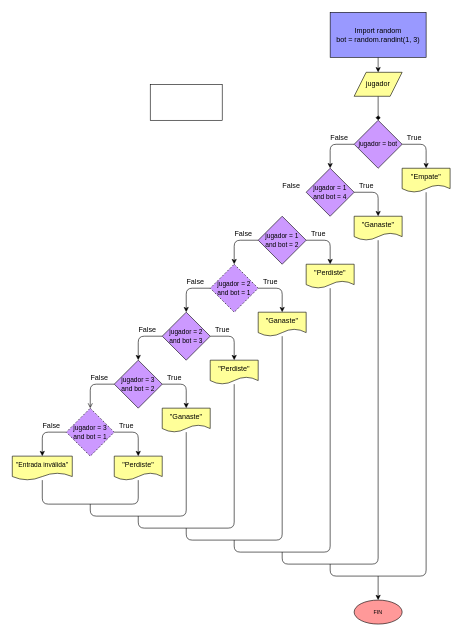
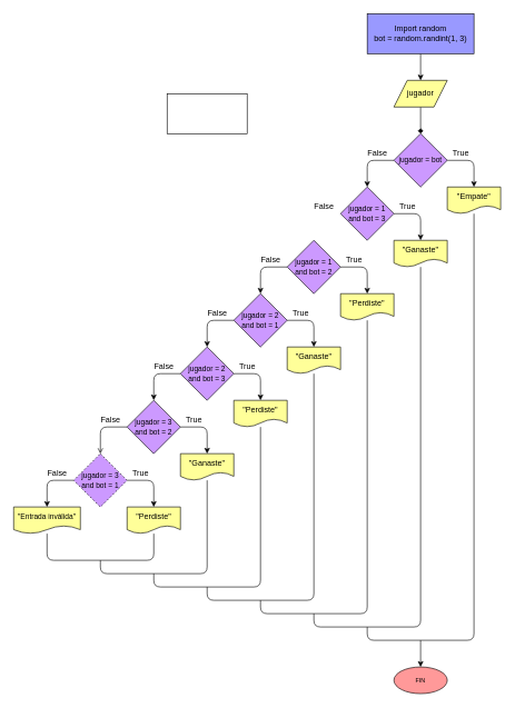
  <mxCell id="0" />
  <mxCell id="1" parent="0" />
  <mxCell id="2" value="" style="edgeStyle=none;html=1;strokeColor=#000000;fontColor=#000000;" parent="1" source="3" target="5" edge="1"><mxGeometry relative="1" as="geometry" /></mxCell>
- <mxCell id="3" value="Import random&lt;br&gt;bot = random.randint(1, 3)" style="whiteSpace=wrap;html=1;fillColor=#9999FF;fontColor=#000000;strokeColor=#000000;" parent="1" vertex="1"><mxGeometry x="550" y="20" width="160" height="75" as="geometry" /></mxCell>
+ <mxCell id="3" value="Import random&lt;br&gt;bot = random.randint(1, 3)" style="whiteSpace=wrap;html=1;fillColor=#9999FF;fontColor=#000000;strokeColor=#000000;" parent="1" vertex="1"><mxGeometry x="550" y="20" width="160" height="60" as="geometry" /></mxCell>
  <mxCell id="4" value="" style="edgeStyle=none;html=1;strokeColor=#000000;fontColor=#000000;endArrow=diamond;" parent="1" source="5" target="8" edge="1"><mxGeometry relative="1" as="geometry" /></mxCell>
  <mxCell id="5" value="jugador" style="shape=parallelogram;perimeter=parallelogramPerimeter;whiteSpace=wrap;html=1;fixedSize=1;fillColor=#FFFF99;fontColor=#000000;strokeColor=#000000;" parent="1" vertex="1"><mxGeometry x="590" y="120" width="80" height="40" as="geometry" /></mxCell>
  <mxCell id="6" value="" style="edgeStyle=orthogonalEdgeStyle;html=1;fontSize=11;fontColor=#000000;strokeColor=#000000;entryX=0.5;entryY=0;entryDx=0;entryDy=0;exitX=1;exitY=0.5;exitDx=0;exitDy=0;" parent="1" source="8" target="9" edge="1"><mxGeometry relative="1" as="geometry" /></mxCell>
  <mxCell id="7" style="edgeStyle=orthogonalEdgeStyle;html=1;exitX=0;exitY=0.5;exitDx=0;exitDy=0;entryX=0.5;entryY=0;entryDx=0;entryDy=0;fontSize=11;fontColor=#000000;strokeColor=#000000;" parent="1" source="8" target="10" edge="1"><mxGeometry relative="1" as="geometry" /></mxCell>
  <mxCell id="8" value="&lt;font style=&quot;font-size: 11px&quot;&gt;jugador = bot&lt;/font&gt;" style="rhombus;whiteSpace=wrap;html=1;fillColor=#CC99FF;fontColor=#000000;strokeColor=#000000;" parent="1" vertex="1"><mxGeometry x="590" y="200" width="80" height="80" as="geometry" /></mxCell>
  <mxCell id="9" value="&quot;Empate&quot;" style="shape=document;whiteSpace=wrap;html=1;boundedLbl=1;fillColor=#FFFF99;strokeColor=#000000;fontColor=#000000;" parent="1" vertex="1"><mxGeometry x="670" y="280" width="80" height="40" as="geometry" /></mxCell>
- <mxCell id="10" value="&lt;font style=&quot;font-size: 11px&quot;&gt;jugador = 1&lt;br&gt;and bot = 4&lt;/font&gt;" style="rhombus;whiteSpace=wrap;html=1;fillColor=#CC99FF;fontColor=#000000;strokeColor=#000000;" parent="1" vertex="1"><mxGeometry x="510" y="280" width="80" height="80" as="geometry" /></mxCell>
+ <mxCell id="10" value="&lt;font style=&quot;font-size: 11px&quot;&gt;jugador = 1&lt;br&gt;and bot = 3&lt;/font&gt;" style="rhombus;whiteSpace=wrap;html=1;fillColor=#CC99FF;fontColor=#000000;strokeColor=#000000;" parent="1" vertex="1"><mxGeometry x="510" y="280" width="80" height="80" as="geometry" /></mxCell>
  <mxCell id="11" value="" style="edgeStyle=orthogonalEdgeStyle;html=1;fontSize=11;fontColor=#000000;strokeColor=#000000;entryX=0.5;entryY=0;entryDx=0;entryDy=0;exitX=1;exitY=0.5;exitDx=0;exitDy=0;" parent="1" source="10" target="12" edge="1"><mxGeometry relative="1" as="geometry"><mxPoint x="630" y="330" as="sourcePoint" /></mxGeometry></mxCell>
  <mxCell id="12" value="&quot;Ganaste&quot;" style="shape=document;whiteSpace=wrap;html=1;boundedLbl=1;fillColor=#FFFF99;strokeColor=#000000;fontColor=#000000;" parent="1" vertex="1"><mxGeometry x="590" y="360" width="80" height="40" as="geometry" /></mxCell>
  <mxCell id="13" value="&lt;font style=&quot;font-size: 11px&quot;&gt;jugador = 1&lt;br&gt;and bot = 2&lt;/font&gt;" style="rhombus;whiteSpace=wrap;html=1;fillColor=#CC99FF;fontColor=#000000;strokeColor=#000000;" parent="1" vertex="1"><mxGeometry x="430" y="360" width="80" height="80" as="geometry" /></mxCell>
  <mxCell id="14" value="" style="edgeStyle=orthogonalEdgeStyle;html=1;fontSize=11;fontColor=#000000;strokeColor=#000000;entryX=0.5;entryY=0;entryDx=0;entryDy=0;exitX=1;exitY=0.5;exitDx=0;exitDy=0;" parent="1" source="13" target="15" edge="1"><mxGeometry relative="1" as="geometry"><mxPoint x="550" y="410" as="sourcePoint" /></mxGeometry></mxCell>
  <mxCell id="15" value="&quot;Perdiste&quot;" style="shape=document;whiteSpace=wrap;html=1;boundedLbl=1;fillColor=#FFFF99;strokeColor=#000000;fontColor=#000000;" parent="1" vertex="1"><mxGeometry x="510" y="440" width="80" height="40" as="geometry" /></mxCell>
  <mxCell id="16" style="edgeStyle=orthogonalEdgeStyle;html=1;entryX=0.5;entryY=0;entryDx=0;entryDy=0;fontSize=11;fontColor=#000000;strokeColor=#000000;exitX=0;exitY=0.5;exitDx=0;exitDy=0;" parent="1" source="13" target="18" edge="1"><mxGeometry relative="1" as="geometry"><mxPoint x="390" y="370" as="sourcePoint" /></mxGeometry></mxCell>
  <mxCell id="17" style="edgeStyle=orthogonalEdgeStyle;html=1;exitX=0;exitY=0.5;exitDx=0;exitDy=0;entryX=0.5;entryY=0;entryDx=0;entryDy=0;fontSize=11;fontColor=#000000;strokeColor=#000000;" parent="1" source="18" target="22" edge="1"><mxGeometry relative="1" as="geometry" /></mxCell>
- <mxCell id="18" value="&lt;font style=&quot;font-size: 11px&quot;&gt;jugador = 2&lt;br&gt;and bot = 1&lt;/font&gt;" style="rhombus;whiteSpace=wrap;html=1;fillColor=#CC99FF;fontColor=#000000;strokeColor=#000000;dashed=1;" parent="1" vertex="1"><mxGeometry x="350" y="440" width="80" height="80" as="geometry" /></mxCell>
+ <mxCell id="18" value="&lt;font style=&quot;font-size: 11px&quot;&gt;jugador = 2&lt;br&gt;and bot = 1&lt;/font&gt;" style="rhombus;whiteSpace=wrap;html=1;fillColor=#CC99FF;fontColor=#000000;strokeColor=#000000;" parent="1" vertex="1"><mxGeometry x="350" y="440" width="80" height="80" as="geometry" /></mxCell>
  <mxCell id="19" value="" style="edgeStyle=orthogonalEdgeStyle;html=1;fontSize=11;fontColor=#000000;strokeColor=#000000;entryX=0.5;entryY=0;entryDx=0;entryDy=0;exitX=1;exitY=0.5;exitDx=0;exitDy=0;" parent="1" source="18" target="20" edge="1"><mxGeometry relative="1" as="geometry"><mxPoint x="470" y="490" as="sourcePoint" /></mxGeometry></mxCell>
  <mxCell id="20" value="&quot;Ganaste&quot;" style="shape=document;whiteSpace=wrap;html=1;boundedLbl=1;fillColor=#FFFF99;strokeColor=#000000;fontColor=#000000;" parent="1" vertex="1"><mxGeometry x="430" y="520" width="80" height="40" as="geometry" /></mxCell>
  <mxCell id="21" style="edgeStyle=orthogonalEdgeStyle;html=1;exitX=0;exitY=0.5;exitDx=0;exitDy=0;entryX=0.5;entryY=0;entryDx=0;entryDy=0;fontSize=11;fontColor=#000000;strokeColor=#000000;" parent="1" source="22" target="26" edge="1"><mxGeometry relative="1" as="geometry" /></mxCell>
  <mxCell id="22" value="&lt;font style=&quot;font-size: 11px&quot;&gt;jugador = 2&lt;br&gt;and bot = 3&lt;/font&gt;" style="rhombus;whiteSpace=wrap;html=1;fillColor=#CC99FF;fontColor=#000000;strokeColor=#000000;" parent="1" vertex="1"><mxGeometry x="270" y="520" width="80" height="80" as="geometry" /></mxCell>
  <mxCell id="23" value="" style="edgeStyle=orthogonalEdgeStyle;html=1;fontSize=11;fontColor=#000000;strokeColor=#000000;entryX=0.5;entryY=0;entryDx=0;entryDy=0;exitX=1;exitY=0.5;exitDx=0;exitDy=0;" parent="1" source="22" target="24" edge="1"><mxGeometry relative="1" as="geometry"><mxPoint x="390" y="570" as="sourcePoint" /></mxGeometry></mxCell>
  <mxCell id="24" value="&quot;Perdiste&quot;" style="shape=document;whiteSpace=wrap;html=1;boundedLbl=1;fillColor=#FFFF99;strokeColor=#000000;fontColor=#000000;" parent="1" vertex="1"><mxGeometry x="350" y="600" width="80" height="40" as="geometry" /></mxCell>
  <mxCell id="25" style="edgeStyle=orthogonalEdgeStyle;html=1;exitX=0;exitY=0.5;exitDx=0;exitDy=0;entryX=0.5;entryY=0;entryDx=0;entryDy=0;fontSize=11;fontColor=#000000;strokeColor=#000000;endArrow=open;" parent="1" source="26" target="30" edge="1"><mxGeometry relative="1" as="geometry" /></mxCell>
  <mxCell id="26" value="&lt;font style=&quot;font-size: 11px&quot;&gt;jugador = 3&lt;br&gt;and bot = 2&lt;/font&gt;" style="rhombus;whiteSpace=wrap;html=1;fillColor=#CC99FF;fontColor=#000000;strokeColor=#000000;" parent="1" vertex="1"><mxGeometry x="190" y="600" width="80" height="80" as="geometry" /></mxCell>
  <mxCell id="27" value="" style="edgeStyle=orthogonalEdgeStyle;html=1;fontSize=11;fontColor=#000000;strokeColor=#000000;entryX=0.5;entryY=0;entryDx=0;entryDy=0;exitX=1;exitY=0.5;exitDx=0;exitDy=0;" parent="1" source="26" target="28" edge="1"><mxGeometry relative="1" as="geometry"><mxPoint x="310" y="650" as="sourcePoint" /></mxGeometry></mxCell>
  <mxCell id="28" value="&quot;Ganaste&quot;" style="shape=document;whiteSpace=wrap;html=1;boundedLbl=1;fillColor=#FFFF99;strokeColor=#000000;fontColor=#000000;" parent="1" vertex="1"><mxGeometry x="270" y="680" width="80" height="40" as="geometry" /></mxCell>
  <mxCell id="29" style="edgeStyle=orthogonalEdgeStyle;html=1;exitX=0;exitY=0.5;exitDx=0;exitDy=0;entryX=0.5;entryY=0;entryDx=0;entryDy=0;fontSize=11;fontColor=#000000;strokeColor=#000000;" parent="1" source="30" target="33" edge="1"><mxGeometry relative="1" as="geometry" /></mxCell>
  <mxCell id="30" value="&lt;font style=&quot;font-size: 11px&quot;&gt;jugador = 3&lt;br&gt;and bot = 1&lt;/font&gt;" style="rhombus;whiteSpace=wrap;html=1;fillColor=#CC99FF;fontColor=#000000;strokeColor=#000000;dashed=1;" parent="1" vertex="1"><mxGeometry x="110" y="680" width="80" height="80" as="geometry" /></mxCell>
  <mxCell id="31" value="" style="edgeStyle=orthogonalEdgeStyle;html=1;fontSize=11;fontColor=#000000;strokeColor=#000000;entryX=0.5;entryY=0;entryDx=0;entryDy=0;exitX=1;exitY=0.5;exitDx=0;exitDy=0;" parent="1" source="30" target="32" edge="1"><mxGeometry relative="1" as="geometry"><mxPoint x="230" y="730" as="sourcePoint" /></mxGeometry></mxCell>
  <mxCell id="32" value="&quot;Perdiste&quot;" style="shape=document;whiteSpace=wrap;html=1;boundedLbl=1;fillColor=#FFFF99;strokeColor=#000000;fontColor=#000000;" parent="1" vertex="1"><mxGeometry x="190" y="760" width="80" height="40" as="geometry" /></mxCell>
  <mxCell id="33" value="&lt;font style=&quot;font-size: 11px;&quot;&gt;&quot;Entrada inválida&quot;&lt;/font&gt;" style="shape=document;whiteSpace=wrap;html=1;boundedLbl=1;fillColor=#FFFF99;strokeColor=#000000;fontColor=#000000;fontSize=11;" parent="1" vertex="1"><mxGeometry x="20" y="760" width="100" height="40" as="geometry" /></mxCell>
  <mxCell id="34" value="" style="endArrow=none;html=1;fontSize=12;fontColor=#000000;strokeColor=#000000;" parent="1" edge="1"><mxGeometry width="50" height="50" relative="1" as="geometry"><mxPoint x="70" y="800" as="sourcePoint" /><mxPoint x="230" y="800" as="targetPoint" /><Array as="points"><mxPoint x="70" y="840" /><mxPoint x="230" y="840" /></Array></mxGeometry></mxCell>
  <mxCell id="35" value="" style="endArrow=none;html=1;fontSize=12;fontColor=#000000;strokeColor=#000000;" parent="1" edge="1"><mxGeometry width="50" height="50" relative="1" as="geometry"><mxPoint x="150" y="840" as="sourcePoint" /><mxPoint x="310" y="720" as="targetPoint" /><Array as="points"><mxPoint x="150" y="860" /><mxPoint x="310" y="860" /></Array></mxGeometry></mxCell>
  <mxCell id="36" value="" style="endArrow=none;html=1;fontSize=12;fontColor=#000000;strokeColor=#000000;" parent="1" edge="1"><mxGeometry width="50" height="50" relative="1" as="geometry"><mxPoint x="230" y="860" as="sourcePoint" /><mxPoint x="390" y="640" as="targetPoint" /><Array as="points"><mxPoint x="230" y="880" /><mxPoint x="390" y="880" /></Array></mxGeometry></mxCell>
  <mxCell id="37" value="" style="endArrow=none;html=1;fontSize=12;fontColor=#000000;strokeColor=#000000;" parent="1" edge="1"><mxGeometry width="50" height="50" relative="1" as="geometry"><mxPoint x="310" y="880" as="sourcePoint" /><mxPoint x="470" y="560" as="targetPoint" /><Array as="points"><mxPoint x="310" y="900" /><mxPoint x="470" y="900" /></Array></mxGeometry></mxCell>
  <mxCell id="38" value="" style="endArrow=none;html=1;fontSize=12;fontColor=#000000;strokeColor=#000000;" parent="1" edge="1"><mxGeometry width="50" height="50" relative="1" as="geometry"><mxPoint x="390" y="900" as="sourcePoint" /><mxPoint x="550" y="480" as="targetPoint" /><Array as="points"><mxPoint x="390" y="920" /><mxPoint x="550" y="920" /></Array></mxGeometry></mxCell>
  <mxCell id="39" value="" style="endArrow=none;html=1;fontSize=12;fontColor=#000000;strokeColor=#000000;" parent="1" edge="1"><mxGeometry width="50" height="50" relative="1" as="geometry"><mxPoint x="470" y="920" as="sourcePoint" /><mxPoint x="630" y="400" as="targetPoint" /><Array as="points"><mxPoint x="470" y="940" /><mxPoint x="630" y="940" /></Array></mxGeometry></mxCell>
  <mxCell id="40" value="" style="endArrow=none;html=1;fontSize=12;fontColor=#000000;strokeColor=#000000;" parent="1" edge="1"><mxGeometry width="50" height="50" relative="1" as="geometry"><mxPoint x="550" y="940" as="sourcePoint" /><mxPoint x="710" y="320" as="targetPoint" /><Array as="points"><mxPoint x="550" y="960" /><mxPoint x="710" y="960" /></Array></mxGeometry></mxCell>
  <mxCell id="41" value="True" style="text;html=1;align=center;verticalAlign=middle;resizable=0;points=[];autosize=1;strokeColor=none;fillColor=none;fontSize=12;fontColor=#000000;" parent="1" vertex="1"><mxGeometry x="670" y="220" width="40" height="20" as="geometry" /></mxCell>
  <mxCell id="42" value="False" style="text;html=1;align=center;verticalAlign=middle;resizable=0;points=[];autosize=1;strokeColor=none;fillColor=none;fontSize=12;fontColor=#000000;" parent="1" vertex="1"><mxGeometry x="540" y="220" width="50" height="20" as="geometry" /></mxCell>
  <mxCell id="43" value="True" style="text;html=1;align=center;verticalAlign=middle;resizable=0;points=[];autosize=1;strokeColor=none;fillColor=none;fontSize=12;fontColor=#000000;" parent="1" vertex="1"><mxGeometry x="590" y="300" width="40" height="20" as="geometry" /></mxCell>
  <mxCell id="44" value="False" style="text;html=1;align=center;verticalAlign=middle;resizable=0;points=[];autosize=1;strokeColor=none;fillColor=none;fontSize=12;fontColor=#000000;" parent="1" vertex="1"><mxGeometry x="460" y="300" width="50" height="20" as="geometry" /></mxCell>
  <mxCell id="45" value="True" style="text;html=1;align=center;verticalAlign=middle;resizable=0;points=[];autosize=1;strokeColor=none;fillColor=none;fontSize=12;fontColor=#000000;" parent="1" vertex="1"><mxGeometry x="510" y="380" width="40" height="20" as="geometry" /></mxCell>
  <mxCell id="46" value="False" style="text;html=1;align=center;verticalAlign=middle;resizable=0;points=[];autosize=1;strokeColor=none;fillColor=none;fontSize=12;fontColor=#000000;" parent="1" vertex="1"><mxGeometry x="380" y="380" width="50" height="20" as="geometry" /></mxCell>
  <mxCell id="47" value="True" style="text;html=1;align=center;verticalAlign=middle;resizable=0;points=[];autosize=1;strokeColor=none;fillColor=none;fontSize=12;fontColor=#000000;" parent="1" vertex="1"><mxGeometry x="430" y="460" width="40" height="20" as="geometry" /></mxCell>
  <mxCell id="48" value="False" style="text;html=1;align=center;verticalAlign=middle;resizable=0;points=[];autosize=1;strokeColor=none;fillColor=none;fontSize=12;fontColor=#000000;" parent="1" vertex="1"><mxGeometry x="300" y="460" width="50" height="20" as="geometry" /></mxCell>
  <mxCell id="49" value="True" style="text;html=1;align=center;verticalAlign=middle;resizable=0;points=[];autosize=1;strokeColor=none;fillColor=none;fontSize=12;fontColor=#000000;" parent="1" vertex="1"><mxGeometry x="350" y="540" width="40" height="20" as="geometry" /></mxCell>
  <mxCell id="50" value="False" style="text;html=1;align=center;verticalAlign=middle;resizable=0;points=[];autosize=1;strokeColor=none;fillColor=none;fontSize=12;fontColor=#000000;" parent="1" vertex="1"><mxGeometry x="220" y="540" width="50" height="20" as="geometry" /></mxCell>
  <mxCell id="51" value="True" style="text;html=1;align=center;verticalAlign=middle;resizable=0;points=[];autosize=1;strokeColor=none;fillColor=none;fontSize=12;fontColor=#000000;" parent="1" vertex="1"><mxGeometry x="270" y="620" width="40" height="20" as="geometry" /></mxCell>
  <mxCell id="52" value="False" style="text;html=1;align=center;verticalAlign=middle;resizable=0;points=[];autosize=1;strokeColor=none;fillColor=none;fontSize=12;fontColor=#000000;" parent="1" vertex="1"><mxGeometry x="140" y="620" width="50" height="20" as="geometry" /></mxCell>
  <mxCell id="53" value="True" style="text;html=1;align=center;verticalAlign=middle;resizable=0;points=[];autosize=1;strokeColor=none;fillColor=none;fontSize=12;fontColor=#000000;" parent="1" vertex="1"><mxGeometry x="190" y="700" width="40" height="20" as="geometry" /></mxCell>
  <mxCell id="54" value="False" style="text;html=1;align=center;verticalAlign=middle;resizable=0;points=[];autosize=1;strokeColor=none;fillColor=none;fontSize=12;fontColor=#000000;" parent="1" vertex="1"><mxGeometry x="60" y="700" width="50" height="20" as="geometry" /></mxCell>
  <mxCell id="55" value="FIN" style="ellipse;whiteSpace=wrap;html=1;fontSize=9;fontColor=#000000;strokeColor=#000000;fillColor=#FF9999;" parent="1" vertex="1"><mxGeometry x="590" y="1000" width="80" height="40" as="geometry" /></mxCell>
  <mxCell id="56" value="" style="endArrow=classic;html=1;fontSize=9;fontColor=#000000;strokeColor=#000000;entryX=0.5;entryY=0;entryDx=0;entryDy=0;" parent="1" target="55" edge="1"><mxGeometry width="50" height="50" relative="1" as="geometry"><mxPoint x="630" y="960" as="sourcePoint" /><mxPoint x="680" y="980" as="targetPoint" /></mxGeometry></mxCell>
  <mxCell id="57" value="" style="whiteSpace=wrap;html=1;" vertex="1" parent="1"><mxGeometry x="250" y="140" width="120" height="60" as="geometry" /></mxCell>
